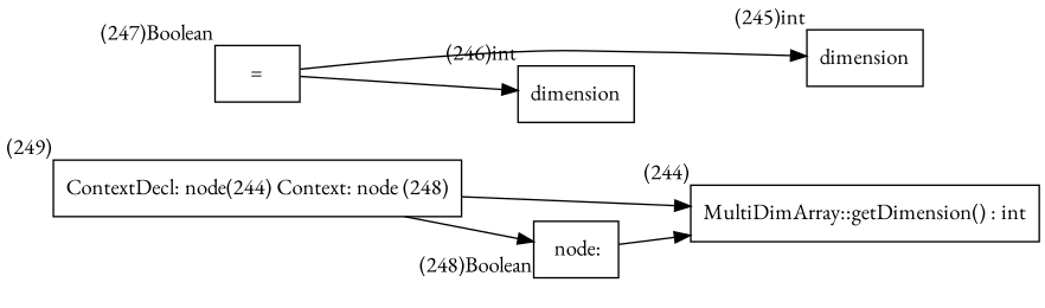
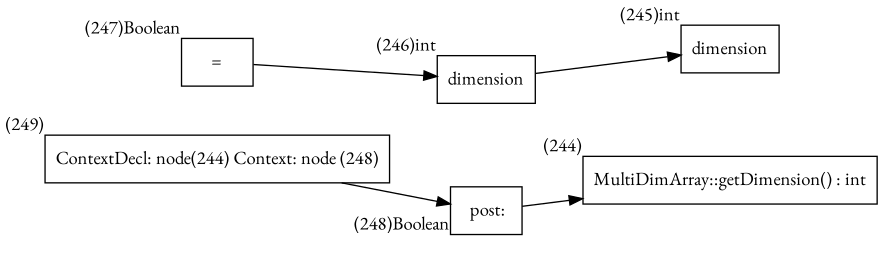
  digraph {
    fontname="EB Garamond"
    rankdir=LR
    node [fontname="EB Garamond" shape=box]
    edge [fontname="EB Garamond"]
    n1 [label="ContextDecl: node(244) Context: node (248)" xlabel="(249)"]
    n2 [label="MultiDimArray::getDimension() : int" xlabel="(244)"]
-   n3 [label=" node:" xlabel="(248)Boolean"]
+   n3 [label=" post:" xlabel="(248)Boolean"]
    n4 [label="=" xlabel="(247)Boolean"]
    n5 [label=dimension xlabel="(245)int"]
    n6 [label=dimension xlabel="(246)int"]
-   n1 -> n2
    n1 -> n3
    n3 -> n2
-   n4 -> n5
+   n6 -> n5
    n4 -> n6
  }
